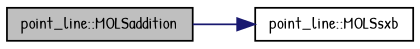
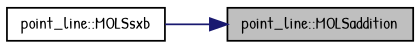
  digraph {
    rankdir=LR
    fontname="Patrick Hand"
    node [color=black fontname="Patrick Hand" fontsize=10 shape=record style=filled]
    n1 [fillcolor=grey75 fontcolor=black height=0.2 label="point_line::MOLSaddition" width=0.4]
    n2 [fillcolor=white height=0.2 label="point_line::MOLSsxb" width=0.4]
-   n1 -> n2 [color=midnightblue fontname="Patrick Hand" fontsize=10 labelfontname=Helvetica labelfontsize=10 style=solid]
+   n2 -> n1 [color=midnightblue fontname="Patrick Hand" fontsize=10 labelfontname=Helvetica labelfontsize=10 style=solid]
  }
